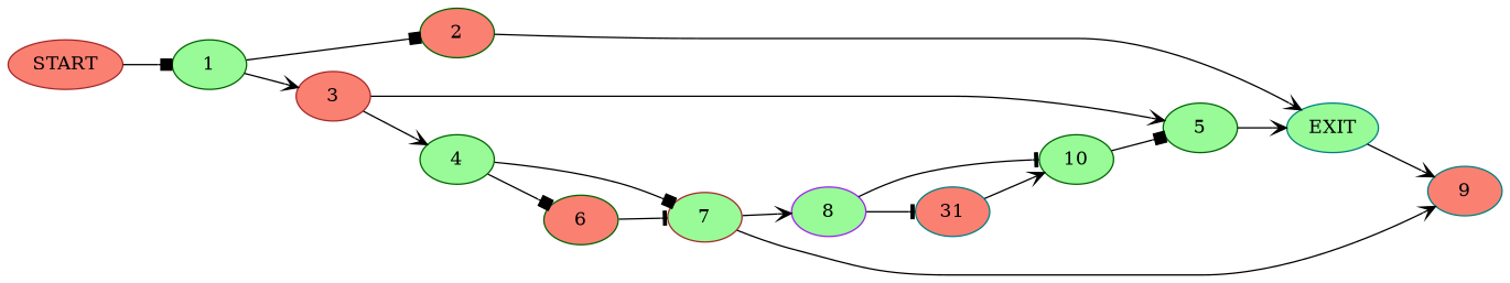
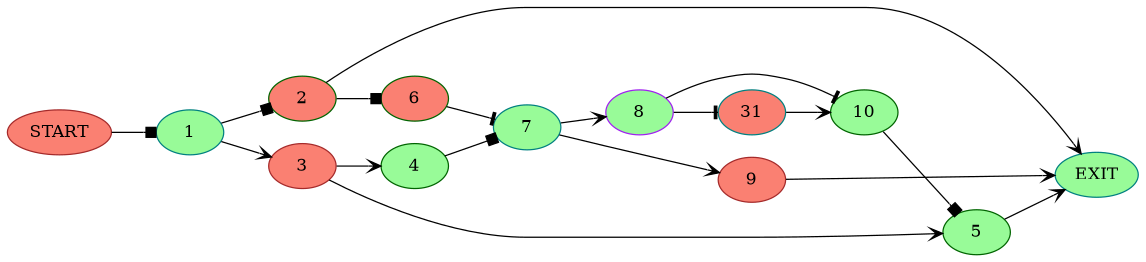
  digraph {
    rankdir=LR
    node [color=darkgreen fillcolor=palegreen style=filled]
    edge [arrowhead=vee]
    n1 [color=brown fillcolor=salmon label=START]
-   1
+   1 [color=teal]
    2 [fillcolor=salmon]
    3 [color=brown fillcolor=salmon]
    n5 [color=teal label=EXIT]
    4
    5
    6 [fillcolor=salmon]
-   7 [color=brown]
+   7 [color=teal]
    8 [color=purple]
-   9 [color=teal fillcolor=salmon]
+   9 [color=brown fillcolor=salmon]
    10
    n13 [color=teal fillcolor=salmon label=31]
    n1 -> 1 [arrowhead=box]
    1 -> 2 [arrowhead=box]
    1 -> 3
    2 -> n5
    3 -> 4
    3 -> 5
-   4 -> 6 [arrowhead=box]
+   2 -> 6 [arrowhead=box]
    4 -> 7 [arrowhead=box]
    5 -> n5
    6 -> 7 [arrowhead=tee]
    7 -> 8
    7 -> 9
    8 -> 10 [arrowhead=tee]
    8 -> n13 [arrowhead=tee]
-   n5 -> 9
+   9 -> n5
    10 -> 5 [arrowhead=box]
    n13 -> 10
  }
